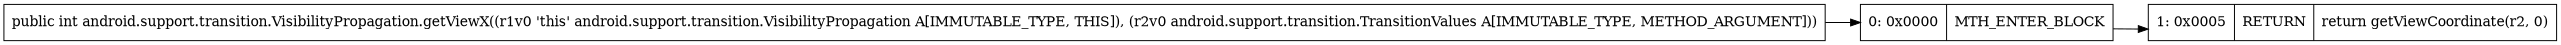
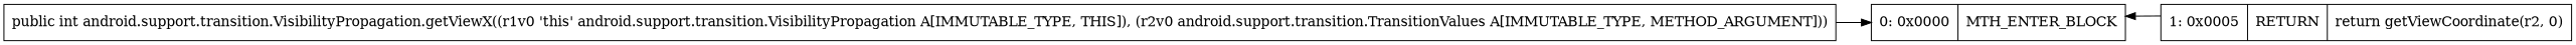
  digraph {
    rankdir=LR
    node [shape=record]
    n1 [label="{0\:\ 0x0000|MTH_ENTER_BLOCK\l}"]
    n2 [label="{1\:\ 0x0005|RETURN\l|return getViewCoordinate(r2, 0)\l}"]
    n3 [label="{public int android.support.transition.VisibilityPropagation.getViewX((r1v0 'this' android.support.transition.VisibilityPropagation A[IMMUTABLE_TYPE, THIS]), (r2v0 android.support.transition.TransitionValues A[IMMUTABLE_TYPE, METHOD_ARGUMENT])) }"]
-   n1 -> n2
+   n2 -> n1
    n3 -> n1
  }
